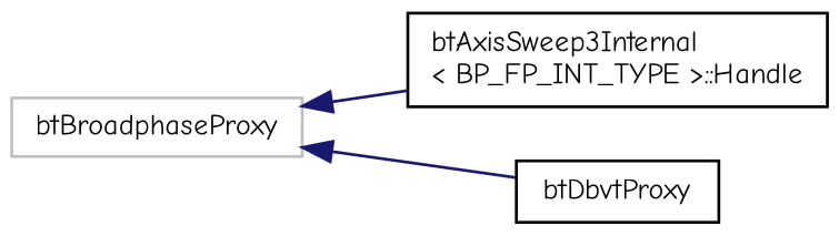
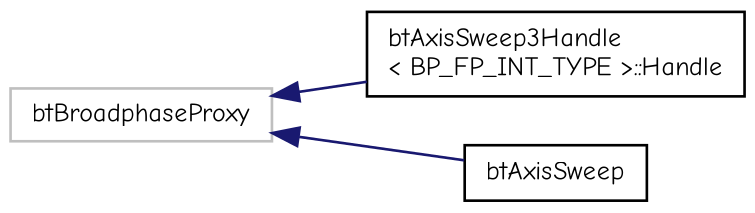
  digraph {
    fontname="Comic Neue"
    rankdir=LR
    node [color=black fillcolor=white fontname="Comic Neue" fontsize=10 shape=record style=filled]
    edge [color=midnightblue dir=back fontname="Comic Neue" fontsize=10 labelfontname=Helvetica labelfontsize=10 style=solid]
    n1 [color=grey75 height=0.2 label=btBroadphaseProxy width=0.4]
-   n2 [height=0.2 label="btAxisSweep3Internal\l\< BP_FP_INT_TYPE \>::Handle" width=0.4]
-   n3 [height=0.2 label=btDbvtProxy width=0.4]
+   n2 [height=0.2 label="btAxisSweep3Handle\l\< BP_FP_INT_TYPE \>::Handle" width=0.4]
+   n3 [height=0.2 label=btAxisSweep width=0.4]
    n1 -> n2
    n1 -> n3
  }
